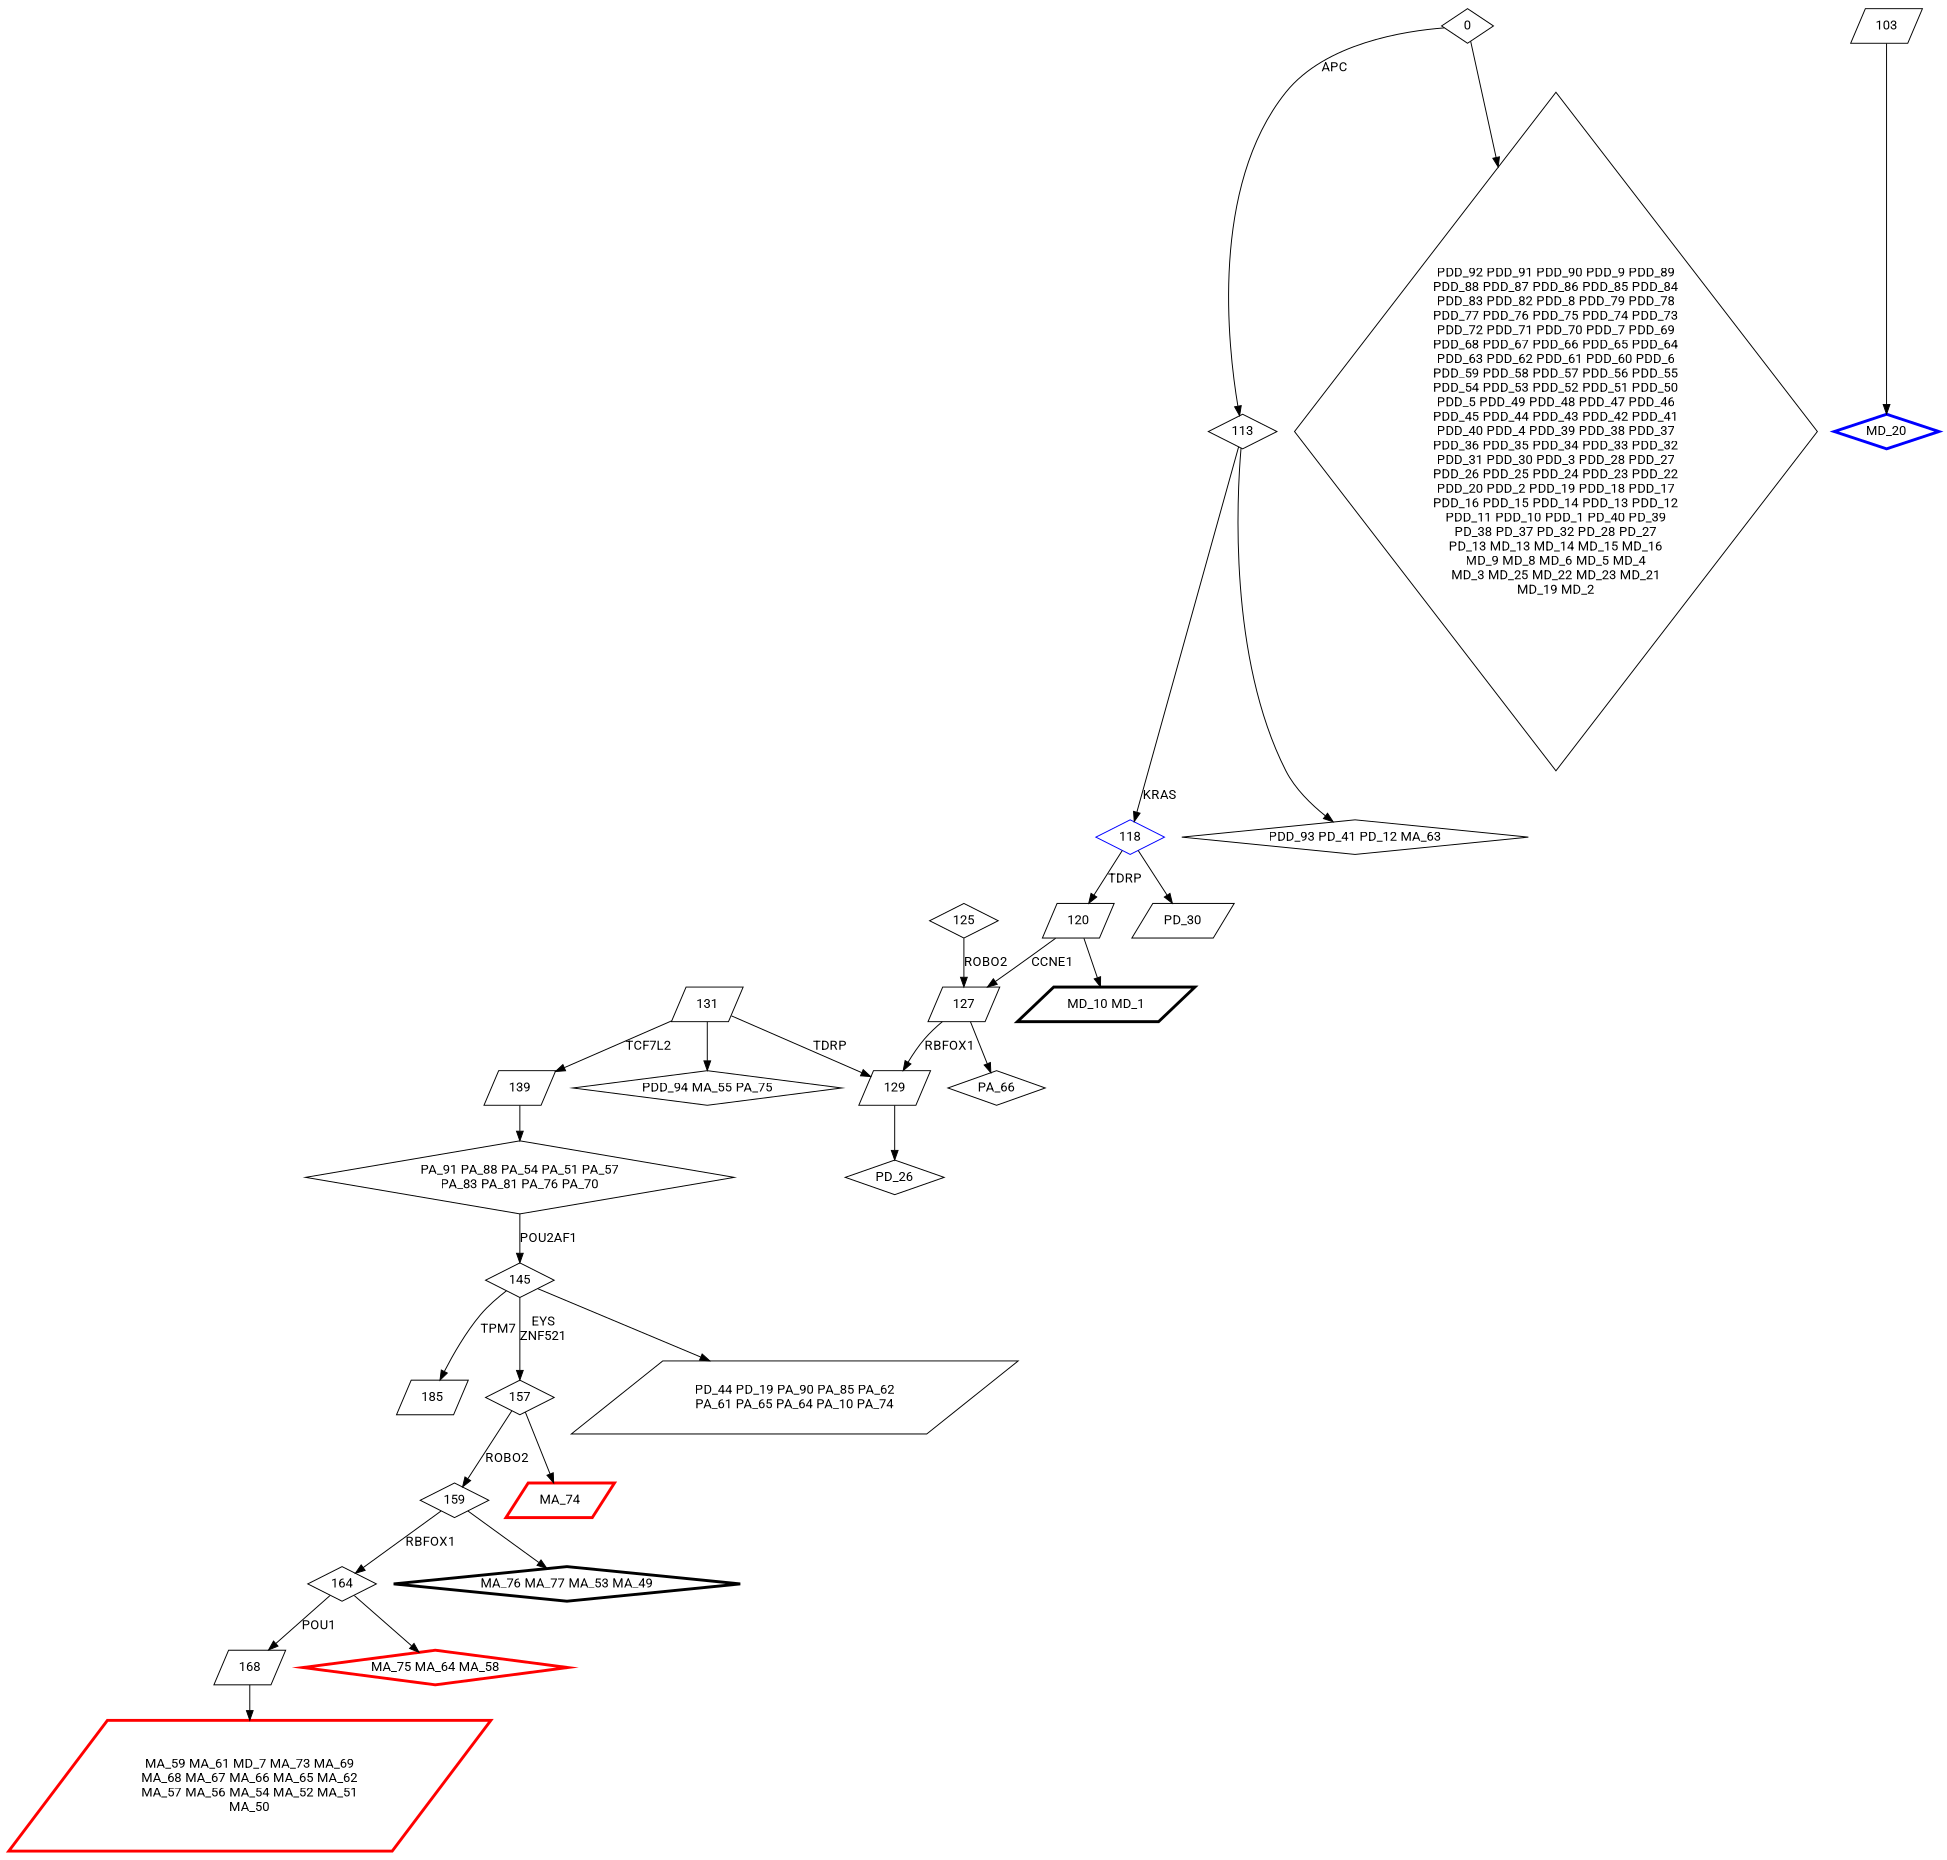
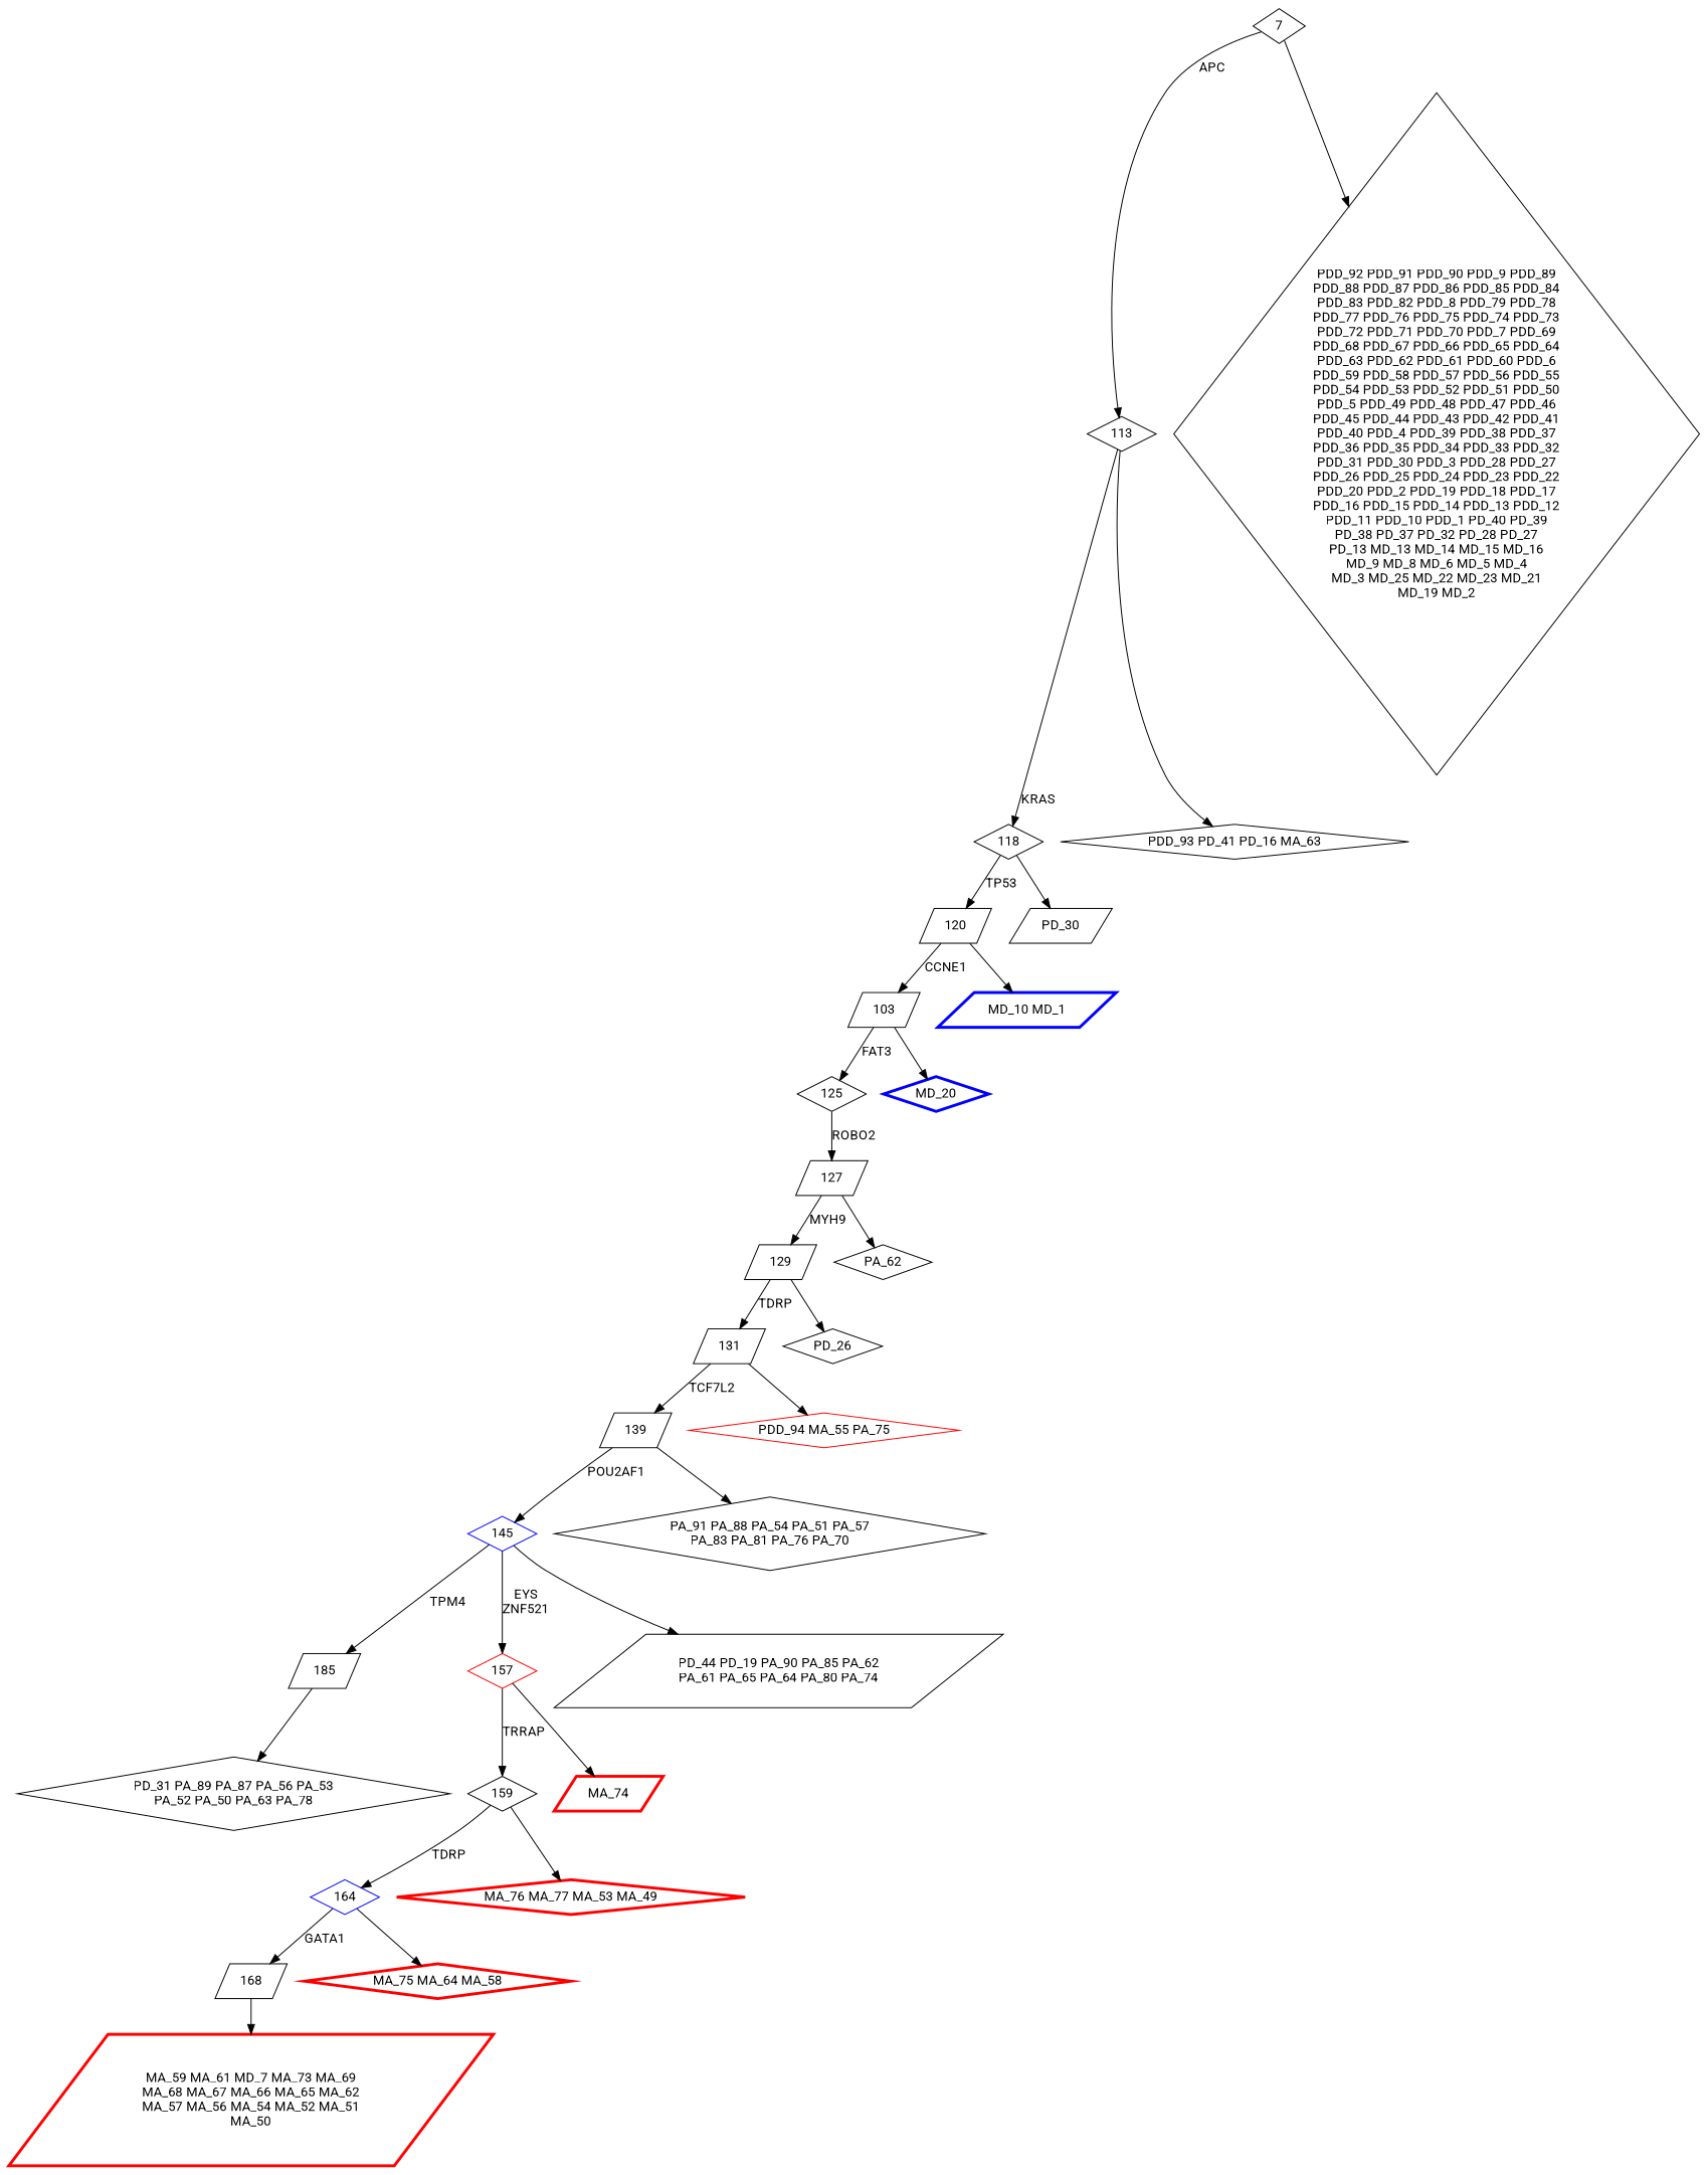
  digraph {
    fontname=Roboto
    node [fontname=Roboto shape=diamond]
    edge [fontname=Roboto]
+   n1 [label="PD_31 PA_89 PA_87 PA_56 PA_53\nPA_52 PA_50 PA_63 PA_78"]
    185 [shape=parallelogram]
    n3 [color=red label="MA_59 MA_61 MD_7 MA_73 MA_69\nMA_68 MA_67 MA_66 MA_65 MA_62\nMA_57 MA_56 MA_54 MA_52 MA_51\nMA_50" penwidth=3 shape=parallelogram]
    168 [shape=parallelogram]
-   164
+   164 [color=blue]
    n6 [color=red label="MA_75 MA_64 MA_58" penwidth=3]
    159
-   n8 [color=black label="MA_76 MA_77 MA_53 MA_49" penwidth=3]
-   157
+   n8 [color=red label="MA_76 MA_77 MA_53 MA_49" penwidth=3]
+   157 [color=red]
    n10 [color=red label=MA_74 penwidth=3 shape=parallelogram]
-   145
-   n12 [label="PD_44 PD_19 PA_90 PA_85 PA_62\nPA_61 PA_65 PA_64 PA_10 PA_74" shape=parallelogram]
+   145 [color=blue]
+   n12 [label="PD_44 PD_19 PA_90 PA_85 PA_62\nPA_61 PA_65 PA_64 PA_80 PA_74" shape=parallelogram]
    n13 [label=139 shape=parallelogram]
    n14 [label="PA_91 PA_88 PA_54 PA_51 PA_57\nPA_83 PA_81 PA_76 PA_70"]
    131 [shape=parallelogram]
-   n16 [label="PDD_94 MA_55 PA_75"]
+   n16 [label="PDD_94 MA_55 PA_75" color=red]
    129 [shape=parallelogram]
    n18 [label=PD_26]
    127 [shape=parallelogram]
-   n20 [label=PA_66]
+   n20 [label=PA_62]
    125
    n22 [label=103 shape=parallelogram]
    n23 [color=blue label=MD_20 penwidth=3]
    120 [shape=parallelogram]
-   n25 [color=black label="MD_10 MD_1" penwidth=3 shape=parallelogram]
-   118 [color=blue]
+   n25 [color=blue label="MD_10 MD_1" penwidth=3 shape=parallelogram]
+   118
    n27 [label=PD_30 shape=parallelogram]
    113
-   n29 [label="PDD_93 PD_41 PD_12 MA_63"]
-   0
+   n29 [label="PDD_93 PD_41 PD_16 MA_63"]
+   0 [label=7]
    n31 [label="PDD_92 PDD_91 PDD_90 PDD_9 PDD_89\nPDD_88 PDD_87 PDD_86 PDD_85 PDD_84\nPDD_83 PDD_82 PDD_8 PDD_79 PDD_78\nPDD_77 PDD_76 PDD_75 PDD_74 PDD_73\nPDD_72 PDD_71 PDD_70 PDD_7 PDD_69\nPDD_68 PDD_67 PDD_66 PDD_65 PDD_64\nPDD_63 PDD_62 PDD_61 PDD_60 PDD_6\nPDD_59 PDD_58 PDD_57 PDD_56 PDD_55\nPDD_54 PDD_53 PDD_52 PDD_51 PDD_50\nPDD_5 PDD_49 PDD_48 PDD_47 PDD_46\nPDD_45 PDD_44 PDD_43 PDD_42 PDD_41\nPDD_40 PDD_4 PDD_39 PDD_38 PDD_37\nPDD_36 PDD_35 PDD_34 PDD_33 PDD_32\nPDD_31 PDD_30 PDD_3 PDD_28 PDD_27\nPDD_26 PDD_25 PDD_24 PDD_23 PDD_22\nPDD_20 PDD_2 PDD_19 PDD_18 PDD_17\nPDD_16 PDD_15 PDD_14 PDD_13 PDD_12\nPDD_11 PDD_10 PDD_1 PD_40 PD_39\nPD_38 PD_37 PD_32 PD_28 PD_27\nPD_13 MD_13 MD_14 MD_15 MD_16\nMD_9 MD_8 MD_6 MD_5 MD_4\nMD_3 MD_25 MD_22 MD_23 MD_21\nMD_19 MD_2"]
+   185 -> n1
    168 -> n3
-   164 -> 168 [label=POU1]
+   164 -> 168 [label=GATA1]
    164 -> n6
-   159 -> 164 [label=RBFOX1]
+   159 -> 164 [label=TDRP]
    159 -> n8
-   157 -> 159 [label=ROBO2]
+   157 -> 159 [label=TRRAP]
    157 -> n10
-   145 -> 185 [label=TPM7]
+   145 -> 185 [label=TPM4]
    145 -> 157 [label="EYS\nZNF521"]
    145 -> n12
-   n14 -> 145 [label=POU2AF1]
+   n13 -> 145 [label=POU2AF1]
    n13 -> n14
    131 -> n13 [label=TCF7L2]
    131 -> n16
-   131 -> 129 [label=TDRP]
+   129 -> 131 [label=TDRP]
    129 -> n18
-   127 -> 129 [label=RBFOX1]
+   127 -> 129 [label=MYH9]
    127 -> n20
    125 -> 127 [label=ROBO2]
+   n22 -> 125 [label=FAT3]
    n22 -> n23
-   120 -> 127 [label=CCNE1]
+   120 -> n22 [label=CCNE1]
    120 -> n25
-   118 -> 120 [label=TDRP]
+   118 -> 120 [label=TP53]
    118 -> n27
    113 -> 118 [label=KRAS]
    113 -> n29
    0 -> 113 [label=APC]
    0 -> n31
  }
